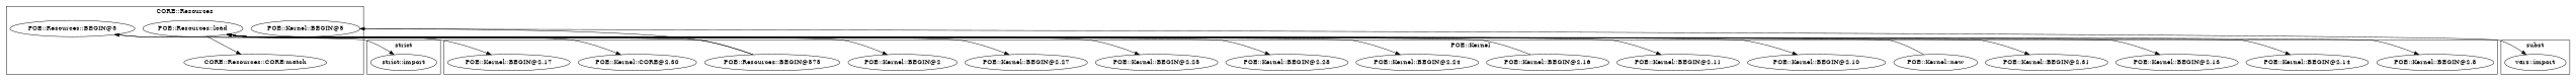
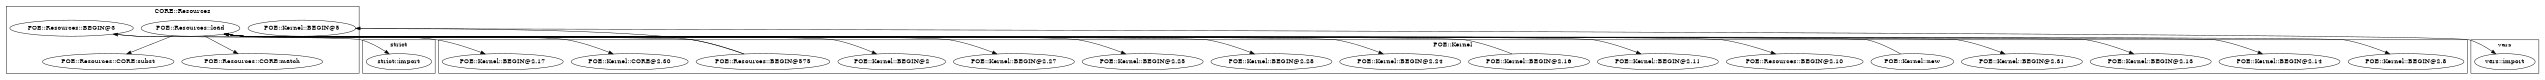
  digraph {
-   "POE::Resources::CORE:match" [label="CORE::Resources::CORE:match"]
+   "POE::Resources::CORE:subst"
+   "POE::Resources::CORE:match"
    "POE::Resources::BEGIN@3"
    "POE::Resources::load"
    n5 [label="POE::Kernel::BEGIN@5"]
    "strict::import"
    "vars::import"
    "POE::Kernel::BEGIN@2.24"
    "POE::Kernel::BEGIN@2.28"
    "POE::Kernel::BEGIN@2.25"
    "POE::Kernel::BEGIN@2.27"
    "POE::Kernel::BEGIN@2"
    n13 [label="POE::Kernel::CORE@2.30"]
    "POE::Kernel::BEGIN@2.17"
    "POE::Kernel::BEGIN@2.8"
    "POE::Kernel::BEGIN@2.14"
    "POE::Kernel::BEGIN@2.13"
    "POE::Kernel::BEGIN@2.31"
    "POE::Kernel::new"
-   "POE::Kernel::BEGIN@2.10"
+   "POE::Kernel::BEGIN@2.10" [label="POE::Resources::BEGIN@2.10"]
    n21 [label="POE::Resources::BEGIN@575"]
    "POE::Kernel::BEGIN@2.11"
    "POE::Kernel::BEGIN@2.16"
    subgraph cluster_1 {
      label="CORE::Resources"
+     "POE::Resources::CORE:subst"
      "POE::Resources::CORE:match"
      "POE::Resources::BEGIN@3"
      "POE::Resources::load"
      n5
    }
    subgraph cluster_2 {
      label="strict"
      "strict::import"
    }
    subgraph cluster_3 {
-     label=subst
+     label=vars
      "vars::import"
    }
    subgraph cluster_4 {
      label="POE::Kernel"
      "POE::Kernel::BEGIN@2.24"
      "POE::Kernel::BEGIN@2.28"
      "POE::Kernel::BEGIN@2.25"
      "POE::Kernel::BEGIN@2.27"
      "POE::Kernel::BEGIN@2"
      n13
      "POE::Kernel::BEGIN@2.17"
      "POE::Kernel::BEGIN@2.8"
      "POE::Kernel::BEGIN@2.14"
      "POE::Kernel::BEGIN@2.13"
      "POE::Kernel::BEGIN@2.31"
      "POE::Kernel::new"
      "POE::Kernel::BEGIN@2.10"
      n21
      "POE::Kernel::BEGIN@2.11"
      "POE::Kernel::BEGIN@2.16"
    }
    "POE::Resources::BEGIN@3" -> "strict::import"
+   "POE::Resources::load" -> "POE::Resources::CORE:subst"
    "POE::Resources::load" -> "POE::Resources::CORE:match"
    "POE::Resources::load" -> "POE::Kernel::BEGIN@2.24"
    "POE::Resources::load" -> "POE::Kernel::BEGIN@2.28"
    "POE::Resources::load" -> "POE::Kernel::BEGIN@2.25"
    "POE::Resources::load" -> "POE::Kernel::BEGIN@2.27"
    "POE::Resources::load" -> "POE::Kernel::BEGIN@2"
    "POE::Resources::load" -> n13
    "POE::Resources::load" -> "POE::Kernel::BEGIN@2.17"
    "POE::Resources::load" -> "POE::Kernel::BEGIN@2.8"
    "POE::Resources::load" -> "POE::Kernel::BEGIN@2.14"
    "POE::Resources::load" -> "POE::Kernel::BEGIN@2.13"
    "POE::Resources::load" -> "POE::Kernel::BEGIN@2.31"
    "POE::Resources::load" -> "POE::Kernel::BEGIN@2.10"
    "POE::Resources::load" -> "POE::Kernel::BEGIN@2.11"
    n5 -> "vars::import"
    "POE::Kernel::new" -> "POE::Resources::load"
    n21 -> "POE::Resources::BEGIN@3"
    n21 -> n5
    "POE::Kernel::BEGIN@2.16" -> "POE::Resources::load"
  }
